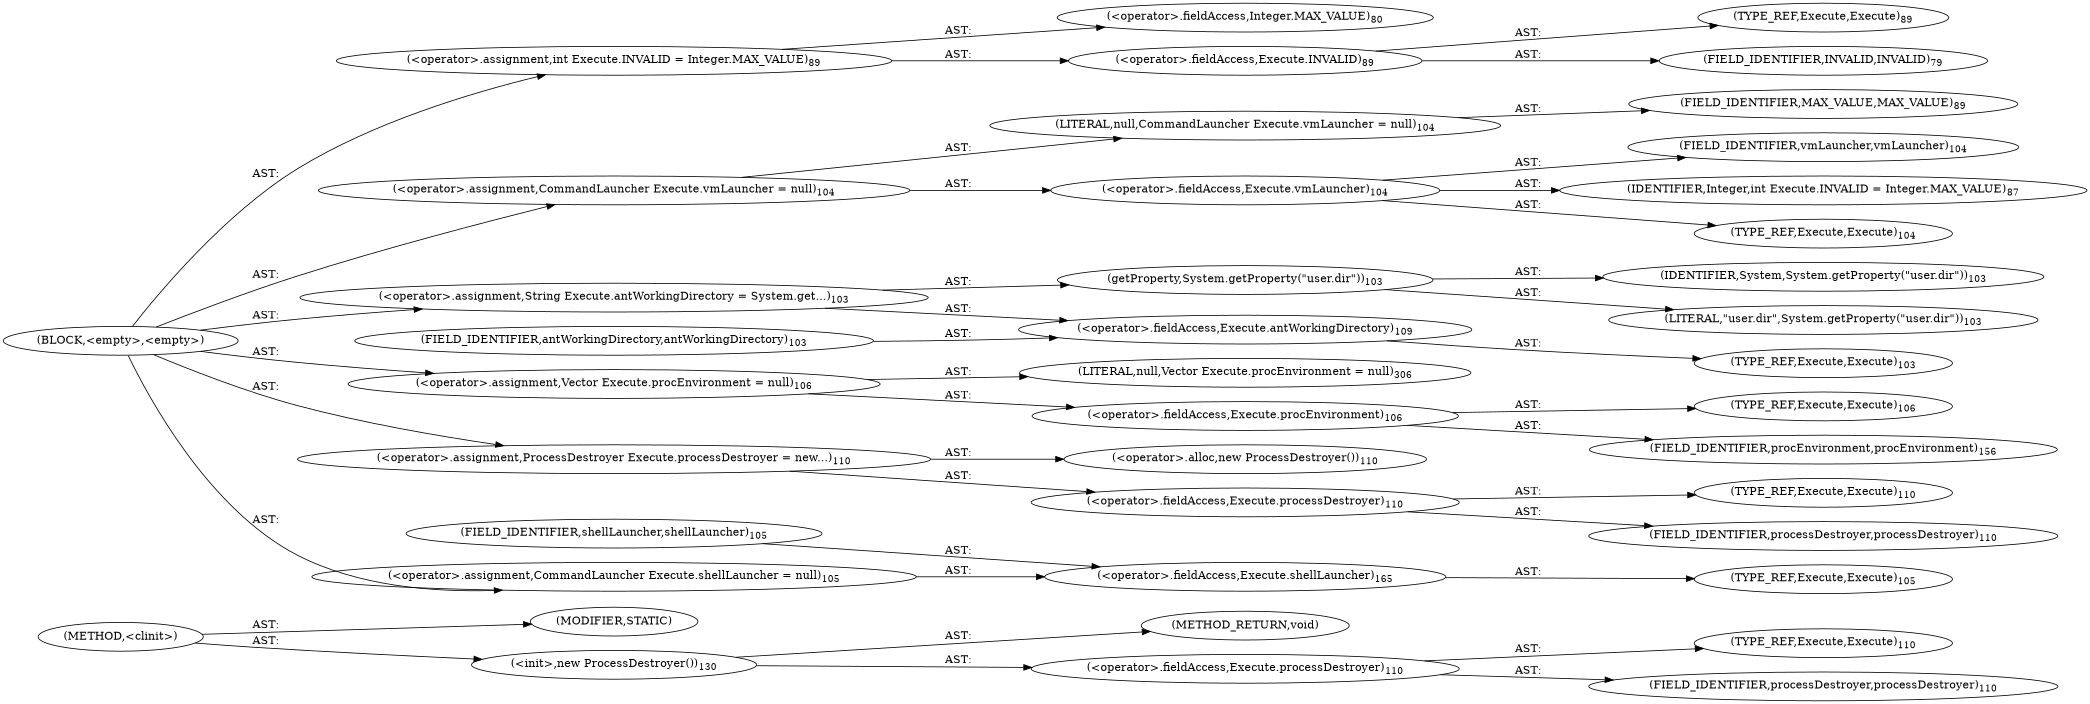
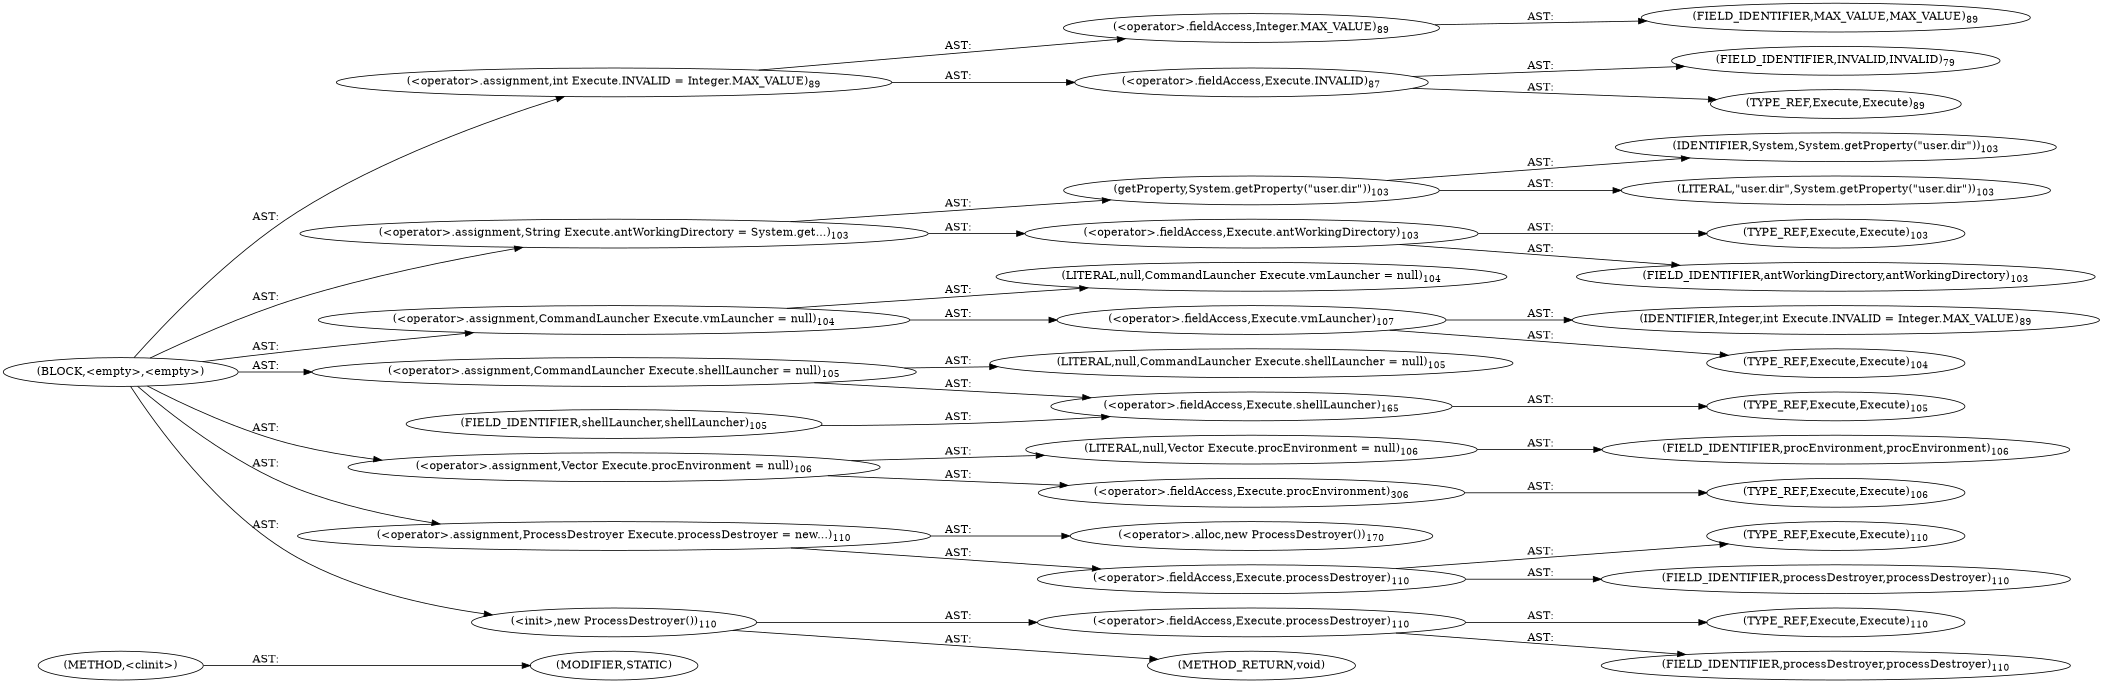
  digraph {
    rankdir=LR
    n1 [label=<(METHOD,&lt;clinit&gt;)>]
    n2 [label=<(MODIFIER,STATIC)>]
    n3 [label=<(BLOCK,&lt;empty&gt;,&lt;empty&gt;)>]
    n4 [label=<(&lt;operator&gt;.assignment,int Execute.INVALID = Integer.MAX_VALUE)<SUB>89</SUB>>]
    n5 [label=<(&lt;operator&gt;.assignment,String Execute.antWorkingDirectory = System.get...)<SUB>103</SUB>>]
    n6 [label=<(&lt;operator&gt;.assignment,CommandLauncher Execute.vmLauncher = null)<SUB>104</SUB>>]
    n7 [label=<(&lt;operator&gt;.assignment,CommandLauncher Execute.shellLauncher = null)<SUB>105</SUB>>]
    n8 [label=<(&lt;operator&gt;.assignment,Vector Execute.procEnvironment = null)<SUB>106</SUB>>]
    n9 [label=<(&lt;operator&gt;.assignment,ProcessDestroyer Execute.processDestroyer = new...)<SUB>110</SUB>>]
-   n10 [label=<(&lt;init&gt;,new ProcessDestroyer())<SUB>130</SUB>>]
+   n10 [label=<(&lt;init&gt;,new ProcessDestroyer())<SUB>110</SUB>>]
    n11 [label=<(METHOD_RETURN,void)>]
-   n12 [label=<(&lt;operator&gt;.fieldAccess,Execute.INVALID)<SUB>89</SUB>>]
-   n13 [label=<(&lt;operator&gt;.fieldAccess,Integer.MAX_VALUE)<SUB>80</SUB>>]
-   n14 [label=<(&lt;operator&gt;.fieldAccess,Execute.antWorkingDirectory)<SUB>109</SUB>>]
+   n12 [label=<(&lt;operator&gt;.fieldAccess,Execute.INVALID)<SUB>87</SUB>>]
+   n13 [label=<(&lt;operator&gt;.fieldAccess,Integer.MAX_VALUE)<SUB>89</SUB>>]
+   n14 [label=<(&lt;operator&gt;.fieldAccess,Execute.antWorkingDirectory)<SUB>103</SUB>>]
    n15 [label=<(getProperty,System.getProperty(&quot;user.dir&quot;))<SUB>103</SUB>>]
-   n16 [label=<(&lt;operator&gt;.fieldAccess,Execute.vmLauncher)<SUB>104</SUB>>]
+   n16 [label=<(&lt;operator&gt;.fieldAccess,Execute.vmLauncher)<SUB>107</SUB>>]
    n17 [label=<(LITERAL,null,CommandLauncher Execute.vmLauncher = null)<SUB>104</SUB>>]
    n18 [label=<(&lt;operator&gt;.fieldAccess,Execute.shellLauncher)<SUB>165</SUB>>]
-   n20 [label=<(&lt;operator&gt;.fieldAccess,Execute.procEnvironment)<SUB>106</SUB>>]
-   n21 [label=<(LITERAL,null,Vector Execute.procEnvironment = null)<SUB>306</SUB>>]
+   n19 [label=<(LITERAL,null,CommandLauncher Execute.shellLauncher = null)<SUB>105</SUB>>]
+   n20 [label=<(&lt;operator&gt;.fieldAccess,Execute.procEnvironment)<SUB>306</SUB>>]
+   n21 [label=<(LITERAL,null,Vector Execute.procEnvironment = null)<SUB>106</SUB>>]
    n22 [label=<(&lt;operator&gt;.fieldAccess,Execute.processDestroyer)<SUB>110</SUB>>]
-   n23 [label=<(&lt;operator&gt;.alloc,new ProcessDestroyer())<SUB>110</SUB>>]
+   n23 [label=<(&lt;operator&gt;.alloc,new ProcessDestroyer())<SUB>170</SUB>>]
    n24 [label=<(&lt;operator&gt;.fieldAccess,Execute.processDestroyer)<SUB>110</SUB>>]
    n25 [label=<(TYPE_REF,Execute,Execute)<SUB>89</SUB>>]
    n26 [label=<(FIELD_IDENTIFIER,INVALID,INVALID)<SUB>79</SUB>>]
    n27 [label=<(FIELD_IDENTIFIER,MAX_VALUE,MAX_VALUE)<SUB>89</SUB>>]
-   n28 [label=<(IDENTIFIER,Integer,int Execute.INVALID = Integer.MAX_VALUE)<SUB>87</SUB>>]
+   n28 [label=<(IDENTIFIER,Integer,int Execute.INVALID = Integer.MAX_VALUE)<SUB>89</SUB>>]
    n29 [label=<(TYPE_REF,Execute,Execute)<SUB>103</SUB>>]
    n30 [label=<(FIELD_IDENTIFIER,antWorkingDirectory,antWorkingDirectory)<SUB>103</SUB>>]
    n31 [label=<(IDENTIFIER,System,System.getProperty(&quot;user.dir&quot;))<SUB>103</SUB>>]
    n32 [label=<(LITERAL,&quot;user.dir&quot;,System.getProperty(&quot;user.dir&quot;))<SUB>103</SUB>>]
    n33 [label=<(TYPE_REF,Execute,Execute)<SUB>104</SUB>>]
-   n34 [label=<(FIELD_IDENTIFIER,vmLauncher,vmLauncher)<SUB>104</SUB>>]
    n35 [label=<(TYPE_REF,Execute,Execute)<SUB>105</SUB>>]
    n36 [label=<(FIELD_IDENTIFIER,shellLauncher,shellLauncher)<SUB>105</SUB>>]
    n37 [label=<(TYPE_REF,Execute,Execute)<SUB>106</SUB>>]
-   n38 [label=<(FIELD_IDENTIFIER,procEnvironment,procEnvironment)<SUB>156</SUB>>]
+   n38 [label=<(FIELD_IDENTIFIER,procEnvironment,procEnvironment)<SUB>106</SUB>>]
    n39 [label=<(TYPE_REF,Execute,Execute)<SUB>110</SUB>>]
    n40 [label=<(FIELD_IDENTIFIER,processDestroyer,processDestroyer)<SUB>110</SUB>>]
    n41 [label=<(TYPE_REF,Execute,Execute)<SUB>110</SUB>>]
    n42 [label=<(FIELD_IDENTIFIER,processDestroyer,processDestroyer)<SUB>110</SUB>>]
    n1 -> n2 [label="AST: "]
    n3 -> n4 [label="AST: "]
    n3 -> n5 [label="AST: "]
    n3 -> n6 [label="AST: "]
    n3 -> n7 [label="AST: "]
    n3 -> n8 [label="AST: "]
    n3 -> n9 [label="AST: "]
-   n1 -> n10 [label="AST: "]
+   n3 -> n10 [label="AST: "]
    n4 -> n12 [label="AST: "]
    n4 -> n13 [label="AST: "]
    n5 -> n14 [label="AST: "]
    n5 -> n15 [label="AST: "]
    n6 -> n16 [label="AST: "]
    n6 -> n17 [label="AST: "]
    n7 -> n18 [label="AST: "]
+   n7 -> n19 [label="AST: "]
    n8 -> n20 [label="AST: "]
    n8 -> n21 [label="AST: "]
    n9 -> n22 [label="AST: "]
    n9 -> n23 [label="AST: "]
    n10 -> n11 [label="AST: "]
    n10 -> n24 [label="AST: "]
    n12 -> n25 [label="AST: "]
    n12 -> n26 [label="AST: "]
-   n17 -> n27 [label="AST: "]
+   n13 -> n27 [label="AST: "]
    n14 -> n29 [label="AST: "]
-   n30 -> n14 [label="AST: "]
+   n14 -> n30 [label="AST: "]
    n15 -> n31 [label="AST: "]
    n15 -> n32 [label="AST: "]
    n16 -> n28 [label="AST: "]
    n16 -> n33 [label="AST: "]
-   n16 -> n34 [label="AST: "]
    n18 -> n35 [label="AST: "]
    n20 -> n37 [label="AST: "]
-   n20 -> n38 [label="AST: "]
+   n21 -> n38 [label="AST: "]
    n22 -> n39 [label="AST: "]
    n22 -> n40 [label="AST: "]
    n24 -> n41 [label="AST: "]
    n24 -> n42 [label="AST: "]
    n36 -> n18 [label="AST: "]
  }
